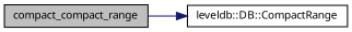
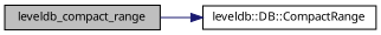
  digraph {
    rankdir=LR
    fontname="Noto Sans"
    node [color=black fontname="Noto Sans" fontsize=10 shape=record style=filled]
-   n1 [fillcolor=grey75 fontcolor=black height=0.2 label=compact_compact_range width=0.4]
+   n1 [fillcolor=grey75 fontcolor=black height=0.2 label=leveldb_compact_range width=0.4]
    n2 [fillcolor=white height=0.2 label="leveldb::DB::CompactRange" width=0.4]
    n1 -> n2 [color=midnightblue fontname="Noto Sans" fontsize=10 labelfontname=Helvetica labelfontsize=10 style=solid]
  }
